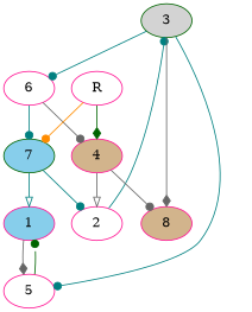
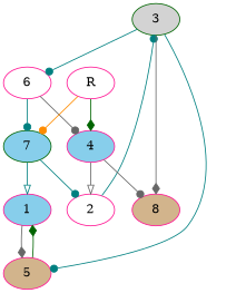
  digraph {
    node [color=deeppink fillcolor=tan style=filled]
    edge [arrowhead=dot color=teal]
    1 [fillcolor=skyblue]
-   5 [fillcolor=white]
+   5
    2 [fillcolor=white]
    3 [color=darkgreen fillcolor=lightgrey]
    6 [fillcolor=white]
    8
-   4
+   4 [fillcolor=skyblue]
    7 [color=darkgreen fillcolor=skyblue]
    R [fillcolor=white]
    1 -> 5 [arrowhead=diamond color=gray40]
-   5 -> 1 [color=darkgreen]
+   5 -> 1 [arrowhead=diamond color=darkgreen]
    2 -> 3
    3 -> 5
    3 -> 6
    3 -> 8 [arrowhead=diamond color=gray40]
    6 -> 4 [color=gray40]
    6 -> 7
    4 -> 2 [arrowhead=onormal color=gray40]
    4 -> 8 [color=gray40]
    7 -> 1 [arrowhead=onormal]
    7 -> 2
    R -> 4 [arrowhead=diamond color=darkgreen]
    R -> 7 [color=darkorange]
  }
